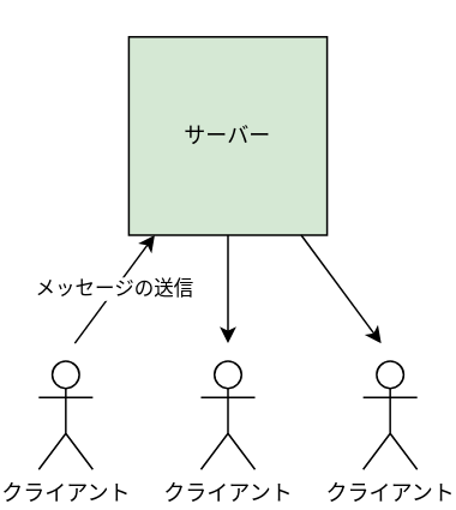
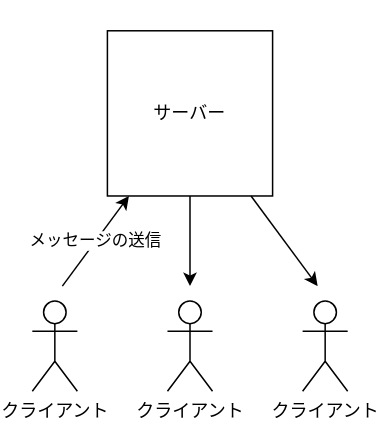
  <mxCell id="0" />
  <mxCell id="1" parent="0" />
- <mxCell id="2" value="サーバー" style="whiteSpace=wrap;html=1;aspect=fixed;fillColor=#d5e8d4;" vertex="1" parent="1"><mxGeometry x="70" y="20" width="110" height="110" as="geometry" /></mxCell>
+ <mxCell id="2" value="サーバー" style="whiteSpace=wrap;html=1;aspect=fixed;" vertex="1" parent="1"><mxGeometry x="70" y="20" width="110" height="110" as="geometry" /></mxCell>
  <mxCell id="3" value="クライアント" style="shape=umlActor;verticalLabelPosition=bottom;verticalAlign=top;html=1;outlineConnect=0;" vertex="1" parent="1"><mxGeometry x="20" y="200" width="30" height="60" as="geometry" /></mxCell>
  <mxCell id="4" value="クライアント" style="shape=umlActor;verticalLabelPosition=bottom;verticalAlign=top;html=1;outlineConnect=0;" vertex="1" parent="1"><mxGeometry x="110" y="200" width="30" height="60" as="geometry" /></mxCell>
  <mxCell id="5" value="クライアント" style="shape=umlActor;verticalLabelPosition=bottom;verticalAlign=top;html=1;outlineConnect=0;" vertex="1" parent="1"><mxGeometry x="200" y="200" width="30" height="60" as="geometry" /></mxCell>
  <mxCell id="6" value="メッセージの送信" style="endArrow=classic;html=1;rounded=0;" edge="1" parent="1" target="2"><mxGeometry width="50" height="50" relative="1" as="geometry"><mxPoint x="40" y="190" as="sourcePoint" /><mxPoint x="140" y="140" as="targetPoint" /></mxGeometry></mxCell>
  <mxCell id="7" value="" style="endArrow=classic;html=1;rounded=0;" edge="1" parent="1" source="2"><mxGeometry width="50" height="50" relative="1" as="geometry"><mxPoint x="60" y="214" as="sourcePoint" /><mxPoint x="125" y="190" as="targetPoint" /></mxGeometry></mxCell>
  <mxCell id="8" value="&lt;span style=&quot;color: rgba(0, 0, 0, 0); font-family: monospace; font-size: 0px; text-align: start; background-color: rgb(251, 251, 251);&quot;&gt;%3CmxGraphModel%3E%3Croot%3E%3CmxCell%20id%3D%220%22%2F%3E%3CmxCell%20id%3D%221%22%20parent%3D%220%22%2F%3E%3CmxCell%20id%3D%222%22%20value%3D%22%E3%83%A1%E3%83%83%E3%82%BB%E3%83%BC%E3%82%B8%22%20style%3D%22endArrow%3Dclassic%3Bhtml%3D1%3Brounded%3D0%3B%22%20edge%3D%221%22%20parent%3D%221%22%3E%3CmxGeometry%20width%3D%2250%22%20height%3D%2250%22%20relative%3D%221%22%20as%3D%22geometry%22%3E%3CmxPoint%20x%3D%22320%22%20y%3D%22460%22%20as%3D%22sourcePoint%22%2F%3E%3CmxPoint%20x%3D%22364%22%20y%3D%22400%22%20as%3D%22targetPoint%22%2F%3E%3C%2FmxGeometry%3E%3C%2FmxCell%3E%3C%2Froot%3E%3C%2FmxGraphModel%&lt;/span&gt;" style="edgeLabel;html=1;align=center;verticalAlign=middle;resizable=0;points=[];" vertex="1" connectable="0" parent="7"><mxGeometry x="0.06" y="2" relative="1" as="geometry"><mxPoint as="offset" /></mxGeometry></mxCell>
  <mxCell id="9" value="" style="endArrow=classic;html=1;rounded=0;" edge="1" parent="1" source="2"><mxGeometry width="50" height="50" relative="1" as="geometry"><mxPoint x="135" y="140" as="sourcePoint" /><mxPoint x="210" y="190" as="targetPoint" /></mxGeometry></mxCell>
